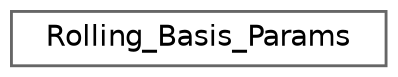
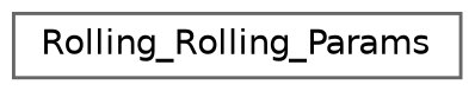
  digraph {
    rankdir=TB
-   n1 [color=grey40 fillcolor=white fontname=Helvetica fontsize=10 height=0.2 label=Rolling_Basis_Params shape=box style=filled width=0.4]
+   n1 [color=grey40 fillcolor=white fontname=Helvetica fontsize=10 height=0.2 label=Rolling_Rolling_Params shape=box style=filled width=0.4]
  }
